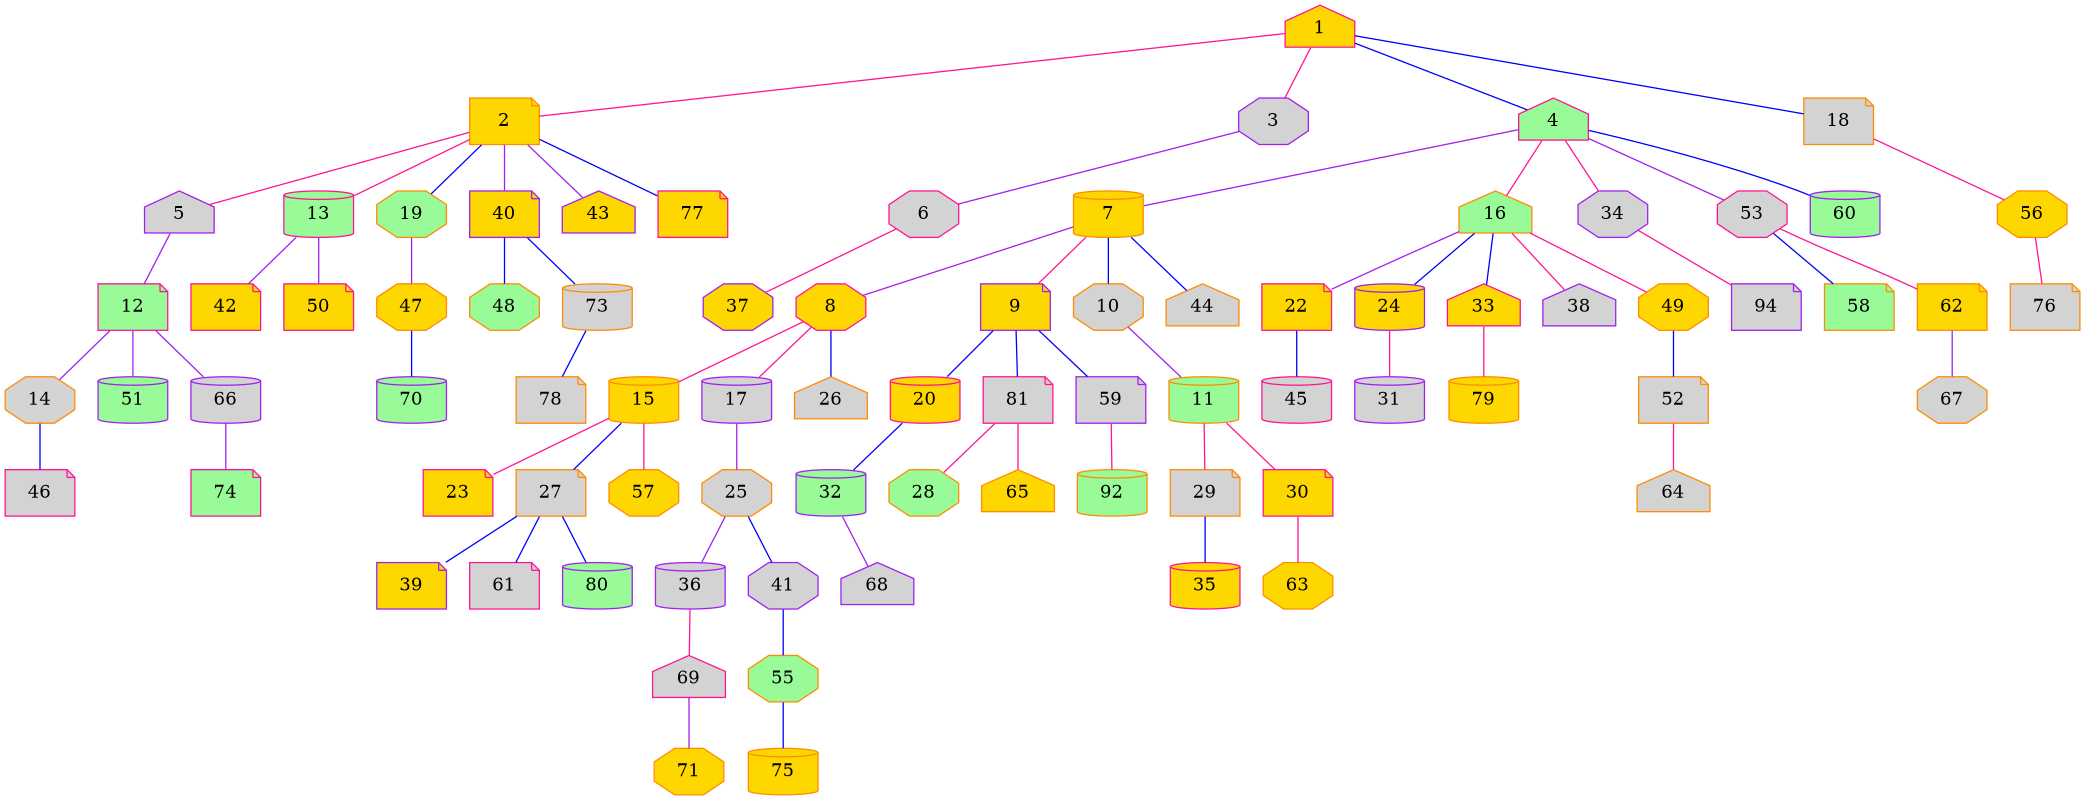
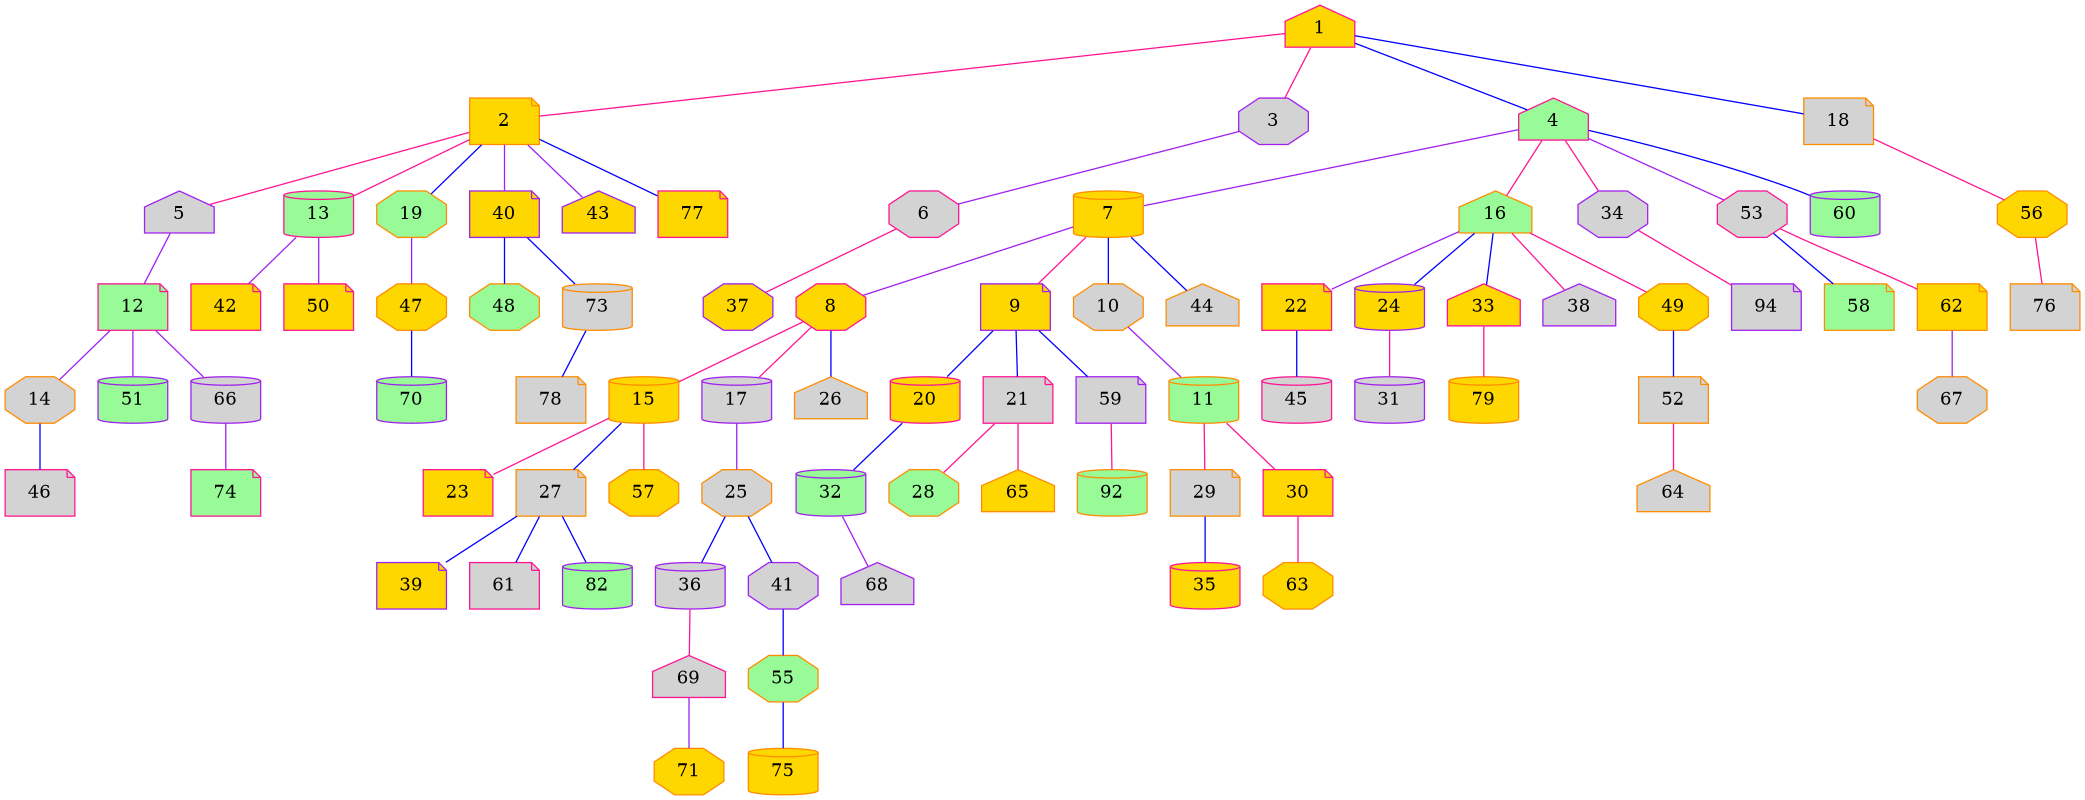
  graph {
    node [color=darkorange fillcolor=lightgrey shape=note style=filled]
    edge [color=blue]
    1 [color=deeppink fillcolor=gold shape=house]
    2 [fillcolor=gold]
    3 [color=purple shape=octagon]
    4 [color=deeppink fillcolor=palegreen shape=house]
    18
    5 [color=purple shape=house]
    13 [color=deeppink fillcolor=palegreen shape=cylinder]
    19 [fillcolor=palegreen shape=octagon]
    40 [color=purple fillcolor=gold]
    43 [color=purple fillcolor=gold shape=house]
    77 [color=deeppink fillcolor=gold]
    6 [color=deeppink shape=octagon]
    7 [fillcolor=gold shape=cylinder]
    16 [fillcolor=palegreen shape=house]
    34 [color=purple shape=octagon]
    53 [color=deeppink shape=octagon]
    60 [color=purple fillcolor=palegreen shape=cylinder]
    56 [fillcolor=gold shape=octagon]
    12 [color=deeppink fillcolor=palegreen]
    42 [color=deeppink fillcolor=gold]
    50 [color=deeppink fillcolor=gold]
    47 [fillcolor=gold shape=octagon]
    48 [fillcolor=palegreen shape=octagon]
    73 [shape=cylinder]
    37 [color=purple fillcolor=gold shape=octagon]
    8 [color=deeppink fillcolor=gold shape=octagon]
    9 [color=purple fillcolor=gold]
    10 [shape=octagon]
    44 [shape=house]
    22 [color=deeppink fillcolor=gold]
    24 [color=purple fillcolor=gold shape=cylinder]
    33 [color=deeppink fillcolor=gold shape=house]
    38 [color=purple shape=house]
    49 [fillcolor=gold shape=octagon]
    n35 [color=purple label=94]
    58 [fillcolor=palegreen]
    62 [fillcolor=gold]
    14 [shape=octagon]
    51 [color=purple fillcolor=palegreen shape=cylinder]
    66 [color=purple shape=cylinder]
    15 [fillcolor=gold shape=cylinder]
    17 [color=purple shape=cylinder]
    26 [shape=house]
    20 [color=deeppink fillcolor=gold shape=cylinder]
-   21 [color=deeppink label=81]
+   21 [color=deeppink]
    59 [color=purple]
    11 [fillcolor=palegreen shape=cylinder]
    23 [color=deeppink fillcolor=gold]
    27
    57 [fillcolor=gold shape=octagon]
    25 [shape=octagon]
    32 [color=purple fillcolor=palegreen shape=cylinder]
    28 [fillcolor=palegreen shape=octagon]
    65 [fillcolor=gold shape=house]
    n55 [fillcolor=palegreen label=92 shape=cylinder]
    29
    30 [color=deeppink fillcolor=gold]
    35 [color=deeppink fillcolor=gold shape=cylinder]
    63 [fillcolor=gold shape=octagon]
    46 [color=deeppink]
    74 [color=deeppink fillcolor=palegreen]
    39 [color=purple fillcolor=gold]
    61 [color=deeppink]
-   80 [color=purple fillcolor=palegreen shape=cylinder]
+   80 [color=purple fillcolor=palegreen shape=cylinder label=82]
    45 [color=deeppink shape=cylinder]
    31 [color=purple shape=cylinder]
    79 [fillcolor=gold shape=cylinder]
    52
    36 [color=purple shape=cylinder]
    41 [color=purple shape=octagon]
    76
    70 [color=purple fillcolor=palegreen shape=cylinder]
    68 [color=purple shape=house]
    69 [color=deeppink shape=house]
    55 [fillcolor=palegreen shape=octagon]
    71 [fillcolor=gold shape=octagon]
    78
    75 [fillcolor=gold shape=cylinder]
    64 [shape=house]
    67 [shape=octagon]
    1 -- 2 [color=deeppink]
    1 -- 3 [color=deeppink]
    1 -- 4
    1 -- 18
    2 -- 5 [color=deeppink]
    2 -- 13 [color=deeppink]
    2 -- 19
    2 -- 40 [color=purple]
    2 -- 43 [color=purple]
    2 -- 77
    3 -- 6 [color=purple]
    4 -- 7 [color=purple]
    4 -- 16 [color=deeppink]
    4 -- 34 [color=deeppink]
    4 -- 53 [color=purple]
    4 -- 60
    18 -- 56 [color=deeppink]
    5 -- 12 [color=purple]
    13 -- 42 [color=purple]
    13 -- 50 [color=purple]
    19 -- 47 [color=purple]
    40 -- 48
    40 -- 73
    6 -- 37 [color=deeppink]
    7 -- 8 [color=purple]
    7 -- 9 [color=deeppink]
    7 -- 10
    7 -- 44
    16 -- 22 [color=purple]
    16 -- 24
    16 -- 33
    16 -- 38 [color=deeppink]
    16 -- 49 [color=deeppink]
    34 -- n35 [color=deeppink]
    53 -- 58
    53 -- 62 [color=deeppink]
    56 -- 76 [color=deeppink]
    12 -- 14 [color=purple]
    12 -- 51 [color=purple]
    12 -- 66 [color=purple]
    47 -- 70
    73 -- 78
    8 -- 15 [color=deeppink]
    8 -- 17 [color=deeppink]
    8 -- 26
    9 -- 20
    9 -- 21
    9 -- 59
    10 -- 11 [color=purple]
    22 -- 45
    24 -- 31 [color=deeppink]
    33 -- 79 [color=deeppink]
    49 -- 52
    62 -- 67 [color=purple]
    14 -- 46
    66 -- 74 [color=purple]
    15 -- 23 [color=deeppink]
    15 -- 27
    15 -- 57 [color=deeppink]
    17 -- 25 [color=purple]
    20 -- 32
    21 -- 28 [color=deeppink]
    21 -- 65 [color=deeppink]
    59 -- n55 [color=deeppink]
    11 -- 29 [color=deeppink]
    11 -- 30 [color=deeppink]
    27 -- 39
    27 -- 61
    27 -- 80
-   25 -- 36 [color=purple]
+   25 -- 36
    25 -- 41
    32 -- 68 [color=purple]
    29 -- 35
    30 -- 63 [color=deeppink]
    52 -- 64 [color=deeppink]
    36 -- 69 [color=deeppink]
    41 -- 55
    69 -- 71 [color=purple]
    55 -- 75
  }
